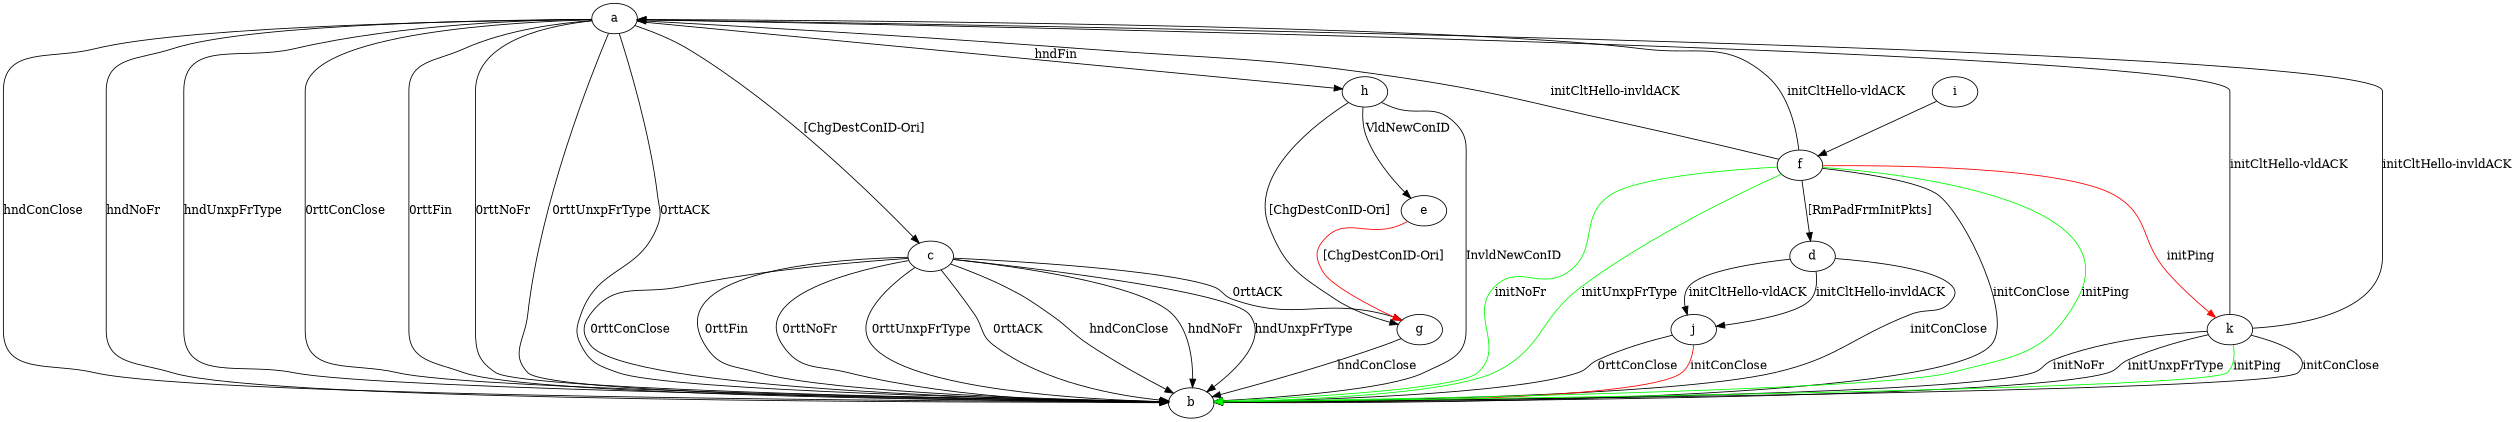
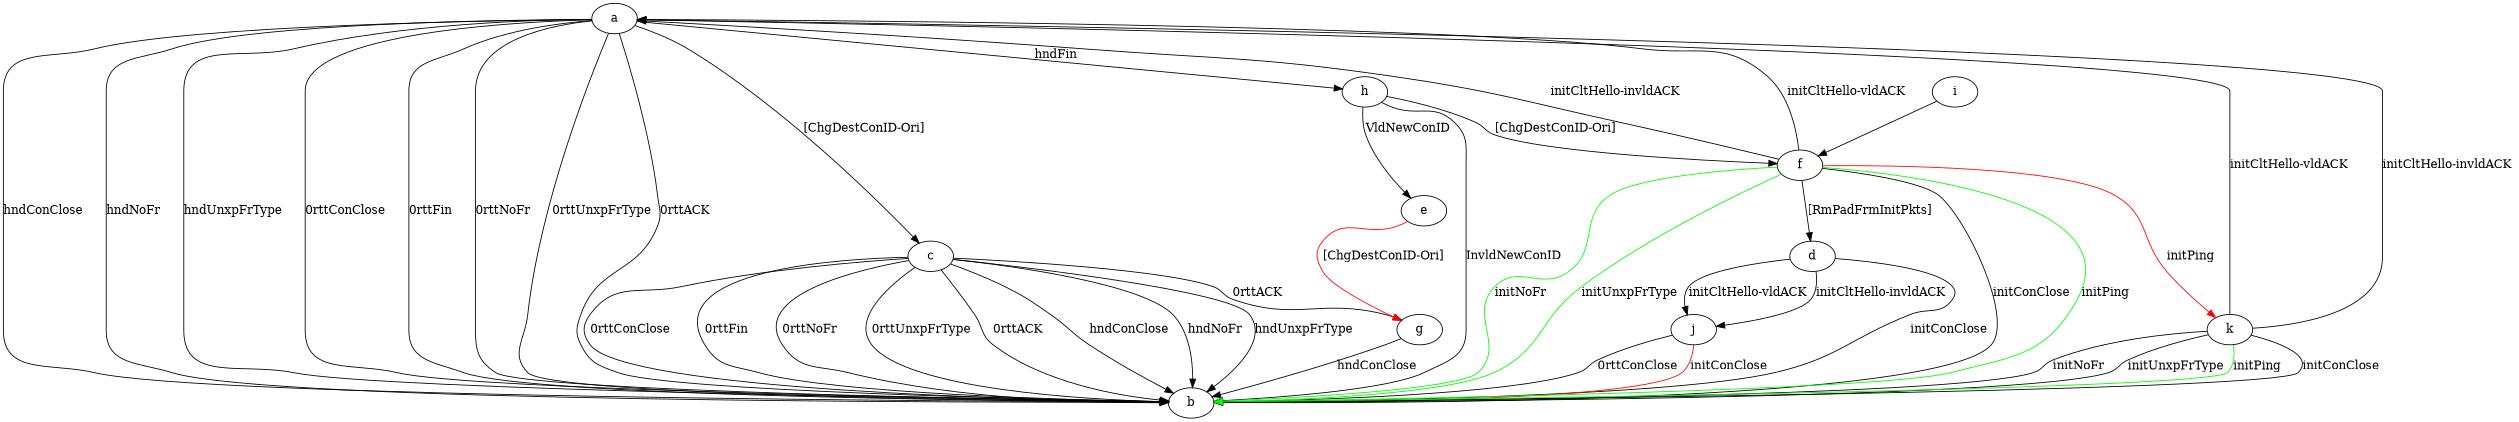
  digraph {
    a
    b
    c
    h
    g
    e
    d
    j
    f
    k
    i
    a -> b [label="hndConClose "]
    a -> b [label="hndNoFr "]
    a -> b [label="hndUnxpFrType "]
    a -> b [label="0rttConClose "]
    a -> b [label="0rttFin "]
    a -> b [label="0rttNoFr "]
    a -> b [label="0rttUnxpFrType "]
    a -> b [label="0rttACK "]
    a -> c [label="[ChgDestConID-Ori] "]
    a -> h [label="hndFin "]
    c -> b [label="hndConClose "]
    c -> b [label="hndNoFr "]
    c -> b [label="hndUnxpFrType "]
    c -> b [label="0rttConClose "]
    c -> b [label="0rttFin "]
    c -> b [label="0rttNoFr "]
    c -> b [label="0rttUnxpFrType "]
    c -> b [label="0rttACK "]
    c -> g [label="0rttACK "]
    h -> b [label="InvldNewConID "]
-   h -> g [label="[ChgDestConID-Ori] "]
+   h -> f [label="[ChgDestConID-Ori] "]
    h -> e [label="VldNewConID "]
    g -> b [label="hndConClose "]
    e -> g [color=red label="[ChgDestConID-Ori] "]
    d -> b [label="initConClose "]
    d -> j [label="initCltHello-vldACK "]
    d -> j [label="initCltHello-invldACK "]
    j -> b [label="0rttConClose "]
    j -> b [color=red label="initConClose "]
    f -> a [label="initCltHello-vldACK "]
    f -> a [label="initCltHello-invldACK "]
    f -> b [label="initConClose "]
    f -> b [color=green label="initPing "]
    f -> b [color=green label="initNoFr "]
    f -> b [color=green label="initUnxpFrType "]
    f -> d [label="[RmPadFrmInitPkts] "]
    f -> k [color=red label="initPing "]
    k -> a [label="initCltHello-vldACK "]
    k -> a [label="initCltHello-invldACK "]
    k -> b [label="initConClose "]
    k -> b [label="initNoFr "]
    k -> b [label="initUnxpFrType "]
    k -> b [color=green label="initPing "]
    i -> f
  }
